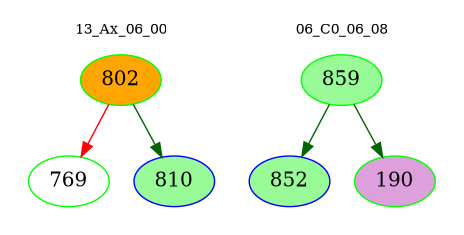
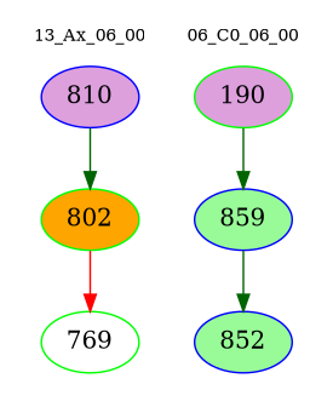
  digraph {
    node [color=green fillcolor=plum style=filled]
    edge [color=darkgreen]
    n1 [fillcolor=orange label=802]
    n2 [fillcolor=white label=769]
-   n3 [color=blue fillcolor=palegreen label=810]
-   n4 [fillcolor=palegreen label=859]
+   n3 [color=blue label=810]
+   n4 [color=blue fillcolor=palegreen label=859]
    n5 [color=blue fillcolor=palegreen label=852]
    n6 [label=190]
    subgraph cluster_1 {
      color=white
      fontsize=10
      label="13_Ax_06_00"
      n1
      n2
      n3
    }
    subgraph cluster_2 {
      color=white
      fontsize=10
-     label="06_C0_06_08"
+     label="06_C0_06_00"
      n4
      n5
      n6
    }
    n1 -> n2 [color=red]
-   n1 -> n3
+   n3 -> n1
    n4 -> n5
-   n4 -> n6
+   n6 -> n4
  }
